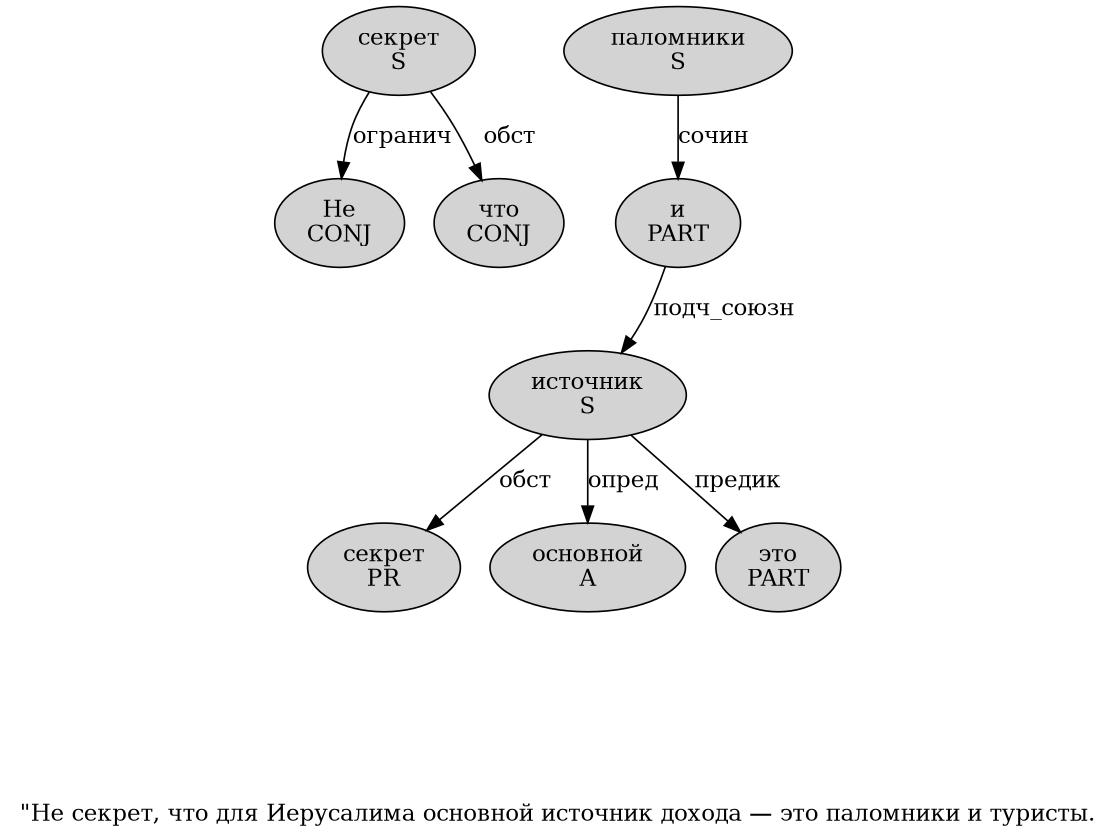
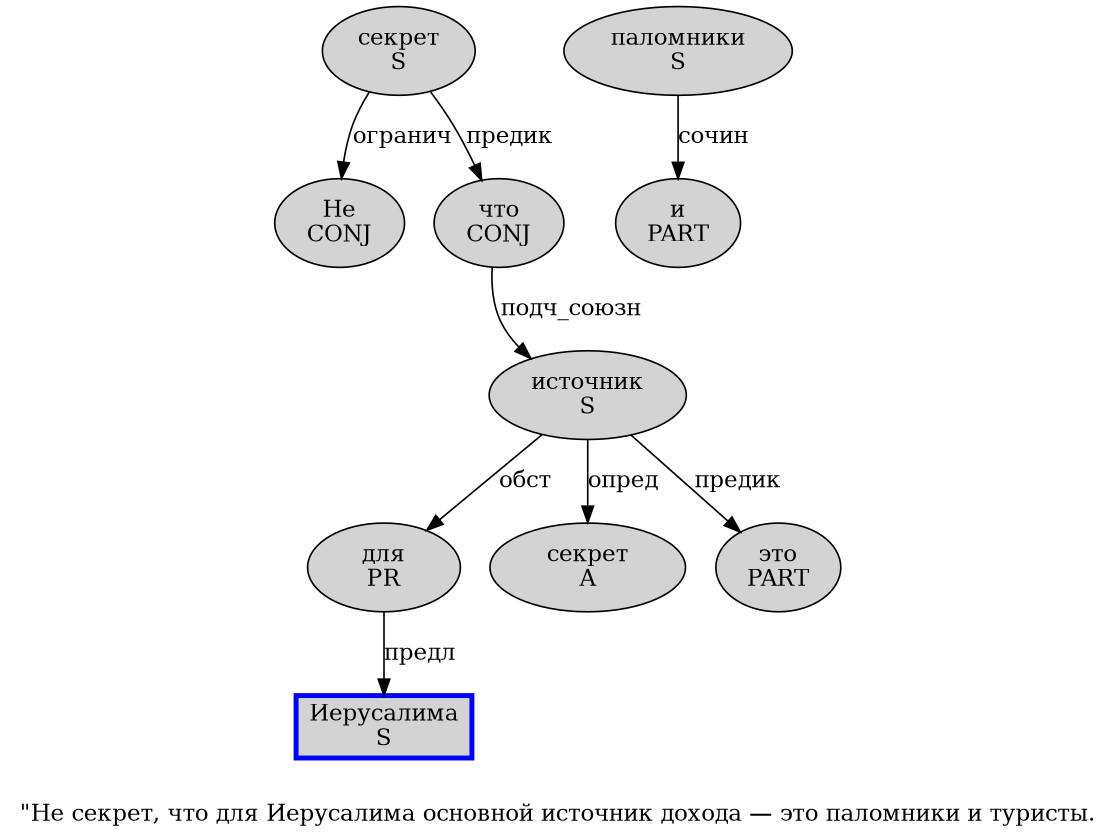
  digraph {
    label="\"Не секрет, что для Иерусалима основной источник дохода — это паломники и туристы."
    node [fillcolor=lightgray penwidth=1 shape=ellipse style=filled]
    n1 [label="Не\nCONJ"]
    n2 [label="секрет\nS"]
    n3 [label="что\nCONJ"]
    n4 [label="источник\nS"]
-   n5 [label="секрет\nPR"]
-   n6 [label="основной\nA"]
+   n5 [label="для\nPR"]
+   n6 [label="секрет\nA"]
    n7 [label="это\nPART"]
+   n8 [color=blue label="Иерусалима\nS" penwidth=3 shape=box]
    n9 [label="паломники\nS"]
    n10 [label="и\nPART"]
    n2 -> n1 [label="огранич"]
-   n2 -> n3 [label="обст"]
-   n10 -> n4 [label="подч_союзн"]
+   n2 -> n3 [label="предик"]
+   n3 -> n4 [label="подч_союзн"]
    n4 -> n5 [label="обст"]
    n4 -> n6 [label="опред"]
    n4 -> n7 [label="предик"]
+   n5 -> n8 [label="предл"]
    n9 -> n10 [label="сочин"]
  }
